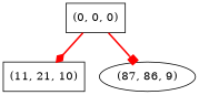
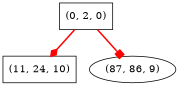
  digraph {
    node [shape=box]
    edge [color=red style=bold]
-   "(0, 0, 0)"
-   "(11, 21, 10)"
+   "(0, 0, 0)" [label="(0, 2, 0)"]
+   "(11, 21, 10)" [label="(11, 24, 10)"]
    n3 [label="(87, 86, 9)" shape=ellipse]
    "(0, 0, 0)" -> "(11, 21, 10)" [arrowhead=diamond]
    "(0, 0, 0)" -> n3 [arrowhead=box]
  }
